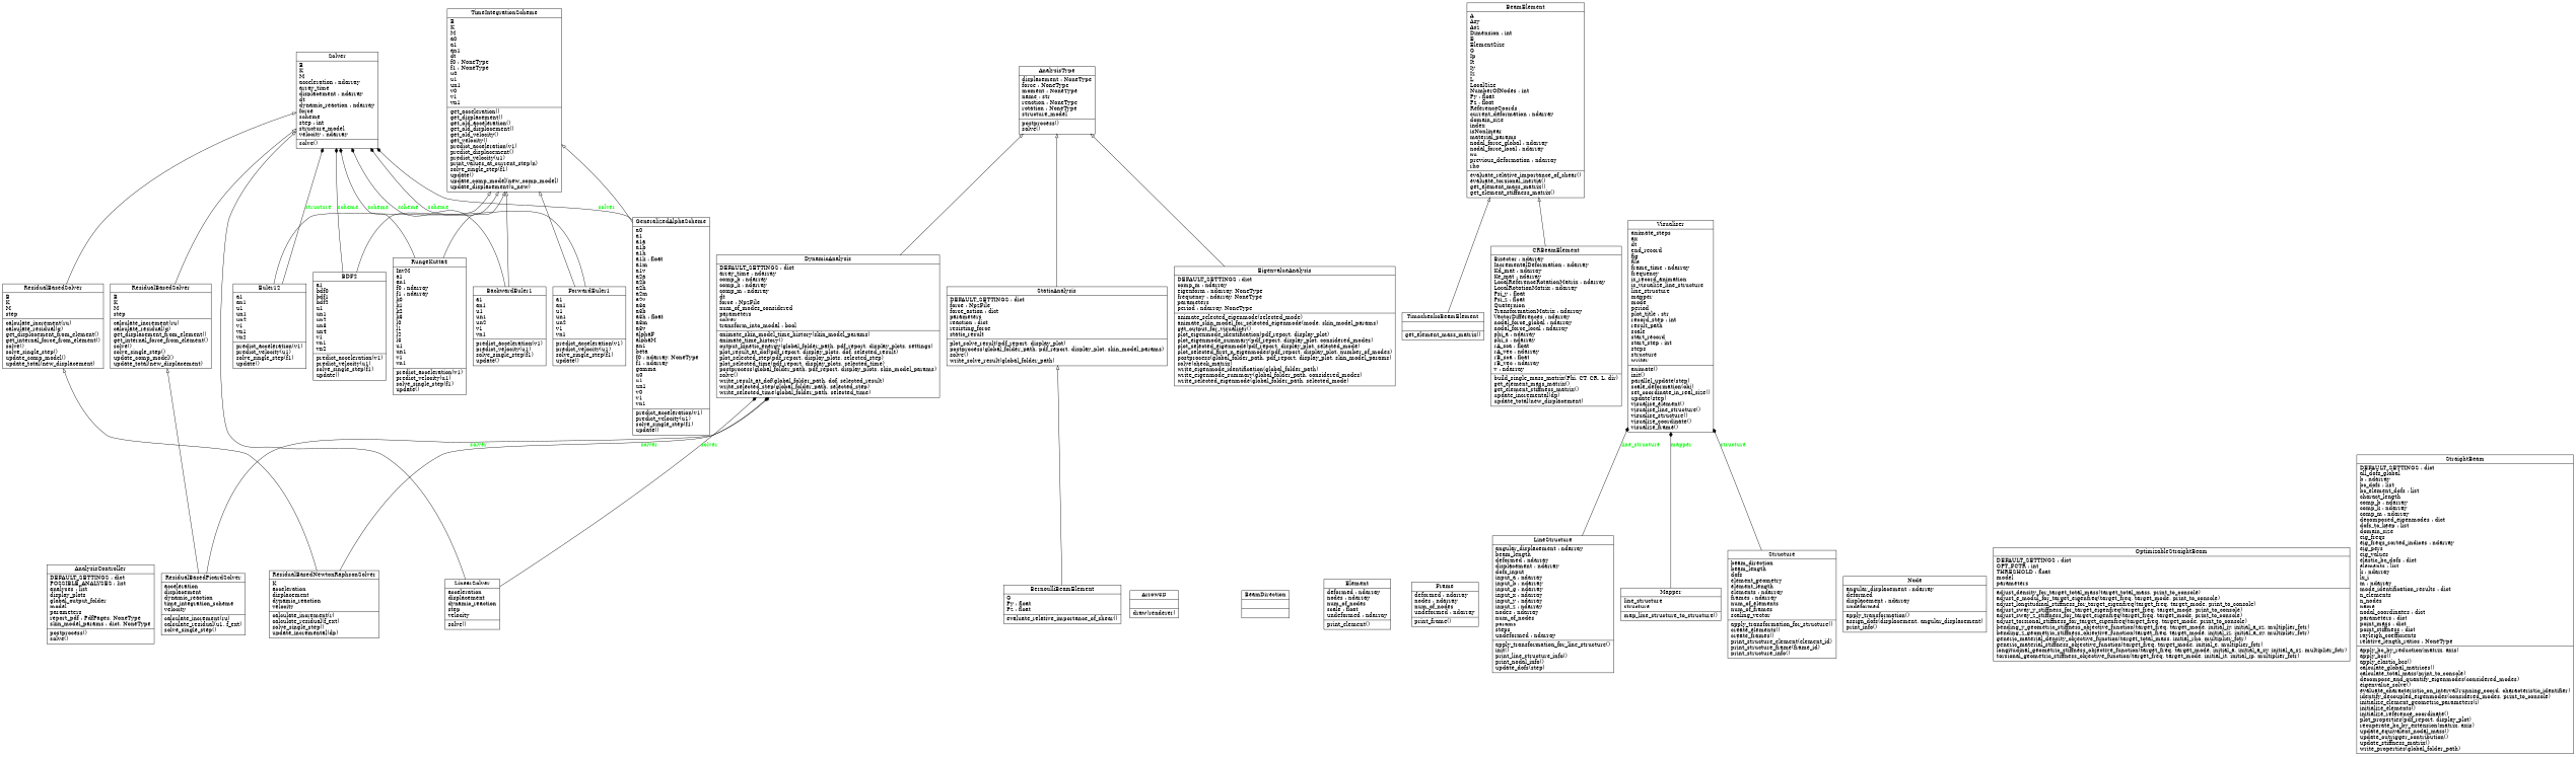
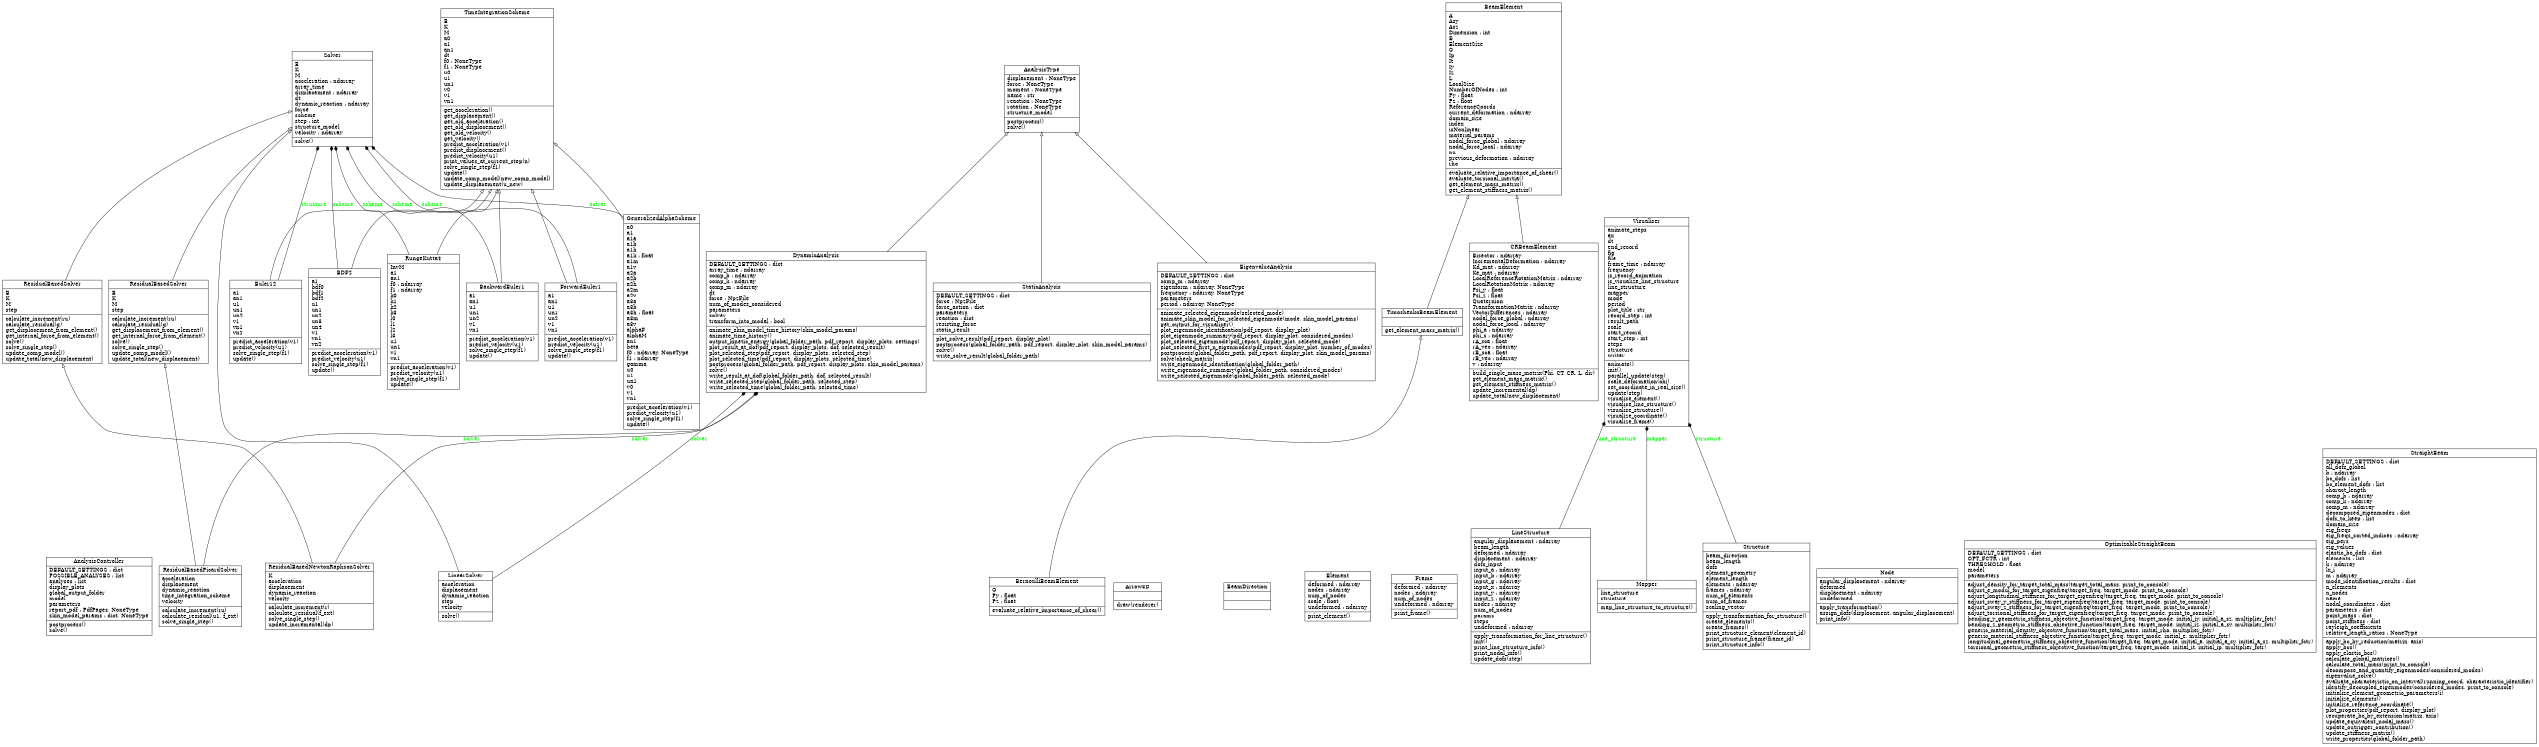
  digraph {
    rankdir=BT
    node [shape=record]
    edge [arrowhead=empty arrowtail=none]
    n1 [label="{AnalysisController|DEFAULT_SETTINGS : dict\lPOSSIBLE_ANALYSES : list\lanalyses : list\ldisplay_plots\lglobal_output_folder\lmodel\lparameters\lreport_pdf : PdfPages, NoneType\lskin_model_params : dict, NoneType\l|postprocess()\lsolve()\l}"]
    n2 [label="{AnalysisType|displacement : NoneType\lforce : NoneType\lmoment : NoneType\lname : str\lreaction : NoneType\lrotation : NoneType\lstructure_model\l|postprocess()\lsolve()\l}"]
    n3 [label="{Arrow3D|\l|draw(renderer)\l}"]
    n4 [label="{BDF2|a1\lbdf0\lbdf1\lbdf2\lu1\lun1\lun2\lun3\lun4\lv1\lvn1\lvn2\l|predict_acceleration(v1)\lpredict_velocity(u1)\lsolve_single_step(f1)\lupdate()\l}"]
    n5 [label="{Solver|B\lK\lM\lacceleration : ndarray\larray_time\ldisplacement : ndarray\ldt\ldynamic_reaction : ndarray\lforce\lscheme\lstep : int\lstructure_model\lvelocity : ndarray\l|solve()\l}"]
    n6 [label="{TimeIntegrationScheme|B\lK\lM\la0\la1\lan1\ldt\lf0 : NoneType\lf1 : NoneType\lu0\lu1\lun1\lv0\lv1\lvn1\l|get_acceleration()\lget_displacement()\lget_old_acceleration()\lget_old_displacement()\lget_old_velocity()\lget_velocity()\lpredict_acceleration(v1)\lpredict_displacement()\lpredict_velocity(u1)\lprint_values_at_current_step(n)\lsolve_single_step(f1)\lupdate()\lupdate_comp_model(new_comp_model)\lupdate_displacement(u_new)\l}"]
    n7 [label="{BackwardEuler1|a1\lan1\lu1\lun1\lun2\lv1\lvn1\l|predict_acceleration(v1)\lpredict_velocity(u1)\lsolve_single_step(f1)\lupdate()\l}"]
    n8 [label="{BeamDirection|\l|}"]
    n9 [label="{BeamElement|A\lAsy\lAsz\lDimension : int\lE\lElementSize\lG\lIp\lIt\lIy\lIz\lL\lLocalSize\lNumberOfNodes : int\lPy : float\lPz : float\lReferenceCoords\lcurrent_deformation : ndarray\ldomain_size\lindex\lisNonlinear\lmaterial_params\lnodal_force_global : ndarray\lnodal_force_local : ndarray\lnu\lprevious_deformation : ndarray\lrho\l|evaluate_relative_importance_of_shear()\levaluate_torsional_inertia()\lget_element_mass_matrix()\lget_element_stiffness_matrix()\l}"]
    n10 [label="{BernoulliBeamElement|G\lPy : float\lPz : float\l|evaluate_relative_importance_of_shear()\l}"]
    n11 [label="{TimoshenkoBeamElement|\l|get_element_mass_matrix()\l}"]
    n12 [label="{CRBeamElement|Bisector : ndarray\lIncrementalDeformation : ndarray\lKd_mat : ndarray\lKe_mat : ndarray\lLocalReferenceRotationMatrix : ndarray\lLocalRotationMatrix : ndarray\lPsi_y : float\lPsi_z : float\lQuaternion\lTransformationMatrix : ndarray\lVectorDifferences : ndarray\lnodal_force_global : ndarray\lnodal_force_local : ndarray\lphi_a : ndarray\lphi_s : ndarray\lrA_sca : float\lrA_vec : ndarray\lrB_sca : float\lrB_vec : ndarray\lv : ndarray\l|build_single_mass_matrix(Phi, CT, CR, L, dir)\lget_element_mass_matrix()\lget_element_stiffness_matrix()\lupdate_incremental(dp)\lupdate_total(new_displacement)\l}"]
    n13 [label="{DynamicAnalysis|DEFAULT_SETTINGS : dict\larray_time : ndarray\lcomp_b : ndarray\lcomp_k : ndarray\lcomp_m : ndarray\ldt\lforce : NpzFile\lnum_of_modes_considered\lparameters\lsolver\ltransform_into_modal : bool\l|animate_skin_model_time_history(skin_model_params)\lanimate_time_history()\loutput_kinetic_energy(global_folder_path, pdf_report, display_plots, settings)\lplot_result_at_dof(pdf_report, display_plots, dof, selected_result)\lplot_selected_step(pdf_report, display_plots, selected_step)\lplot_selected_time(pdf_report, display_plots, selected_time)\lpostprocess(global_folder_path, pdf_report, display_plots, skin_model_params)\lsolve()\lwrite_result_at_dof(global_folder_path, dof, selected_result)\lwrite_selected_step(global_folder_path, selected_step)\lwrite_selected_time(global_folder_path, selected_time)\l}"]
    n14 [label="{EigenvalueAnalysis|DEFAULT_SETTINGS : dict\lcomp_m : ndarray\leigenform : ndarray, NoneType\lfrequency : ndarray, NoneType\lparameters\lperiod : ndarray, NoneType\l|animate_selected_eigenmode(selected_mode)\lanimate_skin_model_for_selected_eigenmode(mode, skin_model_params)\lget_output_for_visualiser()\lplot_eigenmode_identification(pdf_report, display_plot)\lplot_eigenmode_summary(pdf_report, display_plot, considered_modes)\lplot_selected_eigenmode(pdf_report, display_plot, selected_mode)\lplot_selected_first_n_eigenmodes(pdf_report, display_plot, number_of_modes)\lpostprocess(global_folder_path, pdf_report, display_plot, skin_model_params)\lsolve(check_matrix)\lwrite_eigenmode_identification(global_folder_path)\lwrite_eigenmode_summary(global_folder_path, considered_modes)\lwrite_selected_eigenmode(global_folder_path, selected_mode)\l}"]
    n15 [label="{Element|deformed : ndarray\lnodes : ndarray\lnum_of_nodes\lscale : float\lundeformed : ndarray\l|print_element()\l}"]
    n16 [label="{Euler12|a1\lan1\lu1\lun1\lun2\lv1\lvn1\lvn2\l|predict_acceleration(v1)\lpredict_velocity(u1)\lsolve_single_step(f1)\lupdate()\l}"]
    n17 [label="{ForwardEuler1|a1\lan1\lu1\lun1\lun2\lv1\lvn1\l|predict_acceleration(v1)\lpredict_velocity(u1)\lsolve_single_step(f1)\lupdate()\l}"]
    n18 [label="{Frame|deformed : ndarray\lnodes : ndarray\lnum_of_nodes\lundeformed : ndarray\l|print_frame()\l}"]
    n19 [label="{GeneralizedAlphaScheme|a0\la1\la1a\la1b\la1h\la1k : float\la1m\la1v\la2a\la2b\la2h\la2m\la2v\la3a\la3b\la3h : float\la3m\la3v\lalphaF\lalphaM\lan1\lbeta\lf0 : ndarray, NoneType\lf1 : ndarray\lgamma\lu0\lu1\lun1\lv0\lv1\lvn1\l|predict_acceleration(v1)\lpredict_velocity(u1)\lsolve_single_step(f1)\lupdate()\l}"]
    n20 [label="{LineStructure|angular_displacement : ndarray\lbeam_length\ldeformed : ndarray\ldisplacement : ndarray\ldofs_input\linput_a : ndarray\linput_b : ndarray\linput_g : ndarray\linput_x : ndarray\linput_y : ndarray\linput_z : ndarray\lnodes : ndarray\lnum_of_nodes\lparams\lsteps\lundeformed : ndarray\l|apply_transformation_for_line_structure()\linit()\lprint_line_structure_info()\lprint_nodal_info()\lupdate_dofs(step)\l}"]
    n21 [label="{Visualiser|animate_steps\lax\ldt\lend_record\lfig\lfile\lframe_time : ndarray\lfrequency\lis_record_animation\lis_visualize_line_structure\lline_structure\lmapper\lmode\lperiod\lplot_title : str\lrecord_step : int\lresult_path\lscale\lstart_record\lstart_step : int\lsteps\lstructure\lwriter\l|animate()\linit()\lparallel_update(step)\lscale_deformation(obj)\lset_coordinate_in_real_size()\lupdate(step)\lvisualise_element()\lvisualise_line_structure()\lvisualise_structure()\lvisualize_coordinate()\lvisualize_frame()\l}"]
    n22 [label="{LinearSolver|acceleration\ldisplacement\ldynamic_reaction\lstep\lvelocity\l|solve()\l}"]
    n23 [label="{Mapper|line_structure\lstructure\l|map_line_structure_to_structure()\l}"]
    n24 [label="{Node|angular_displacement : ndarray\ldeformed\ldisplacement : ndarray\lundeformed\l|apply_transformation()\lassign_dofs(displacement, angular_displacement)\lprint_info()\l}"]
    n25 [label="{OptimizableStraightBeam|DEFAULT_SETTINGS : dict\lOPT_FCTR : int\lTHRESHOLD : float\lmodel\lparameters\l|adjust_density_for_target_total_mass(target_total_mass, print_to_console)\ladjust_e_modul_for_target_eigenfreq(target_freq, target_mode, print_to_console)\ladjust_longitudinal_stiffness_for_target_eigenfreq(target_freq, target_mode, print_to_console)\ladjust_sway_y_stiffness_for_target_eigenfreq(target_freq, target_mode, print_to_console)\ladjust_sway_z_stiffness_for_target_eigenfreq(target_freq, target_mode, print_to_console)\ladjust_torsional_stiffness_for_target_eigenfreq(target_freq, target_mode, print_to_console)\lbending_y_geometric_stiffness_objective_function(target_freq, target_mode, initial_iy, initial_a_sz, multiplier_fctr)\lbending_z_geometric_stiffness_objective_function(target_freq, target_mode, initial_iz, initial_a_sy, multiplier_fctr)\lgeneric_material_density_objective_function(target_total_mass, initial_rho, multiplier_fctr)\lgeneric_material_stiffness_objective_function(target_freq, target_mode, initial_e, multiplier_fctr)\llongitudinal_geometric_stiffness_objective_function(target_freq, target_mode, initial_a, initial_a_sy, initial_a_sz, multiplier_fctr)\ltorsional_geometric_stiffness_objective_function(target_freq, target_mode, initial_it, initial_ip, multiplier_fctr)\l}"]
    n26 [label="{ResidualBasedNewtonRaphsonSolver|K\lacceleration\ldisplacement\ldynamic_reaction\lvelocity\l|calculate_increment(r)\lcalculate_residual(f_ext)\lsolve_single_step()\lupdate_incremental(dp)\l}"]
    n27 [label="{ResidualBasedSolver|B\lK\lM\lstep\l|calculate_increment(ru)\lcalculate_residual(q)\lget_displacement_from_element()\lget_internal_force_from_element()\lsolve()\lsolve_single_step()\lupdate_comp_model()\lupdate_total(new_displacement)\l}"]
    n28 [label="{ResidualBasedPicardSolver|acceleration\ldisplacement\ldynamic_reaction\ltime_integration_scheme\lvelocity\l|calculate_increment(ru)\lcalculate_residual(u1, f_ext)\lsolve_single_step()\l}"]
    n29 [label="{ResidualBasedSolver|B\lK\lM\lstep\l|calculate_increment(ru)\lcalculate_residual(q)\lget_displacement_from_element()\lget_internal_force_from_element()\lsolve()\lsolve_single_step()\lupdate_comp_model()\lupdate_total(new_displacement)\l}"]
    n30 [label="{RungeKutta4|InvM\la1\lan1\lf0 : ndarray\lf1 : ndarray\lk0\lk1\lk2\lk3\ll0\ll1\ll2\ll3\lu1\lun1\lv1\lvn1\l|predict_acceleration(v1)\lpredict_velocity(u1)\lsolve_single_step(f1)\lupdate()\l}"]
    n31 [label="{StaticAnalysis|DEFAULT_SETTINGS : dict\lforce : NpzFile\lforce_action : dict\lparameters\lreaction : dict\lresisting_force\lstatic_result\l|plot_solve_result(pdf_report, display_plot)\lpostprocess(global_folder_path, pdf_report, display_plot, skin_model_params)\lsolve()\lwrite_solve_result(global_folder_path)\l}"]
    n32 [label="{StraightBeam|DEFAULT_SETTINGS : dict\lall_dofs_global\lb : ndarray\lbc_dofs : list\lbc_element_dofs : list\lcharact_length\lcomp_b : ndarray\lcomp_k : ndarray\lcomp_m : ndarray\ldecomposed_eigenmodes : dict\ldofs_to_keep : list\ldomain_size\leig_freqs\leig_freqs_sorted_indices : ndarray\leig_pers\leig_values\lelastic_bc_dofs : dict\lelements : list\lk : ndarray\llx_i\lm : ndarray\lmode_identification_results : dict\ln_elements\ln_nodes\lname\lnodal_coordinates : dict\lparameters : dict\lpoint_mass : dict\lpoint_stiffness : dict\lrayleigh_coefficients\lrelative_length_ratios : NoneType\l|apply_bc_by_reduction(matrix, axis)\lapply_bcs()\lapply_elastic_bcs()\lcalculate_global_matrices()\lcalculate_total_mass(print_to_console)\ldecompose_and_quantify_eigenmodes(considered_modes)\leigenvalue_solve()\levaluate_characteristic_on_interval(running_coord, characteristic_identifier)\lidentify_decoupled_eigenmodes(considered_modes, print_to_console)\linitialize_element_geometric_parameters(i)\linitialize_elements()\linitialize_reference_coordinate()\lplot_properties(pdf_report, display_plot)\lrecuperate_bc_by_extension(matrix, axis)\lupdate_equivalent_nodal_mass()\lupdate_outrigger_contribution()\lupdate_stiffness_matrix()\lwrite_properties(global_folder_path)\l}"]
    n33 [label="{Structure|beam_direction\lbeam_length\ldofs\lelement_geometry\lelement_length\lelements : ndarray\lframes : ndarray\lnum_of_elements\lnum_of_frames\lscaling_vector\l|apply_transformation_for_structure()\lcreate_elements()\lcreate_frames()\lprint_structure_element(element_id)\lprint_structure_frame(frame_id)\lprint_structure_info()\l}"]
    n4 -> n5 [arrowhead=diamond fontcolor=green label=scheme style=solid]
    n4 -> n6
    n7 -> n5 [arrowhead=diamond fontcolor=green label=scheme style=solid]
    n7 -> n6
-   n10 -> n31
+   n10 -> n11
    n11 -> n9
    n12 -> n9
    n13 -> n2
    n14 -> n2
    n16 -> n5 [arrowhead=diamond fontcolor=green label=structure style=solid]
    n16 -> n6
    n17 -> n5 [arrowhead=diamond fontcolor=green label=scheme style=solid]
    n17 -> n6
    n19 -> n5 [arrowhead=diamond fontcolor=green label=solver style=solid]
    n19 -> n6
    n20 -> n21 [arrowhead=diamond fontcolor=green label=line_structure style=solid]
    n22 -> n5
    n22 -> n13 [arrowhead=diamond fontcolor=green label=solver style=solid]
    n23 -> n21 [arrowhead=diamond fontcolor=green label=mapper style=solid]
    n26 -> n13 [arrowhead=diamond fontcolor=green label=solver style=solid]
    n26 -> n27
    n27 -> n5
    n28 -> n13 [arrowhead=diamond fontcolor=green label=solver style=solid]
    n28 -> n29
    n29 -> n5
    n30 -> n5 [arrowhead=diamond fontcolor=green label=scheme style=solid]
    n30 -> n6
    n31 -> n2
    n33 -> n21 [arrowhead=diamond fontcolor=green label=structure style=solid]
  }
